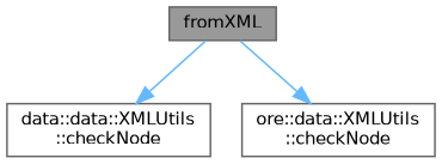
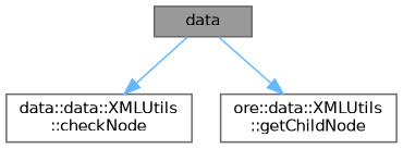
  digraph {
    rankdir=TB
    node [color=grey40 fillcolor=white fontname=Helvetica fontsize=10 shape=box style=filled]
    edge [color=steelblue1 fontname=Helvetica fontsize=10 labelfontname=Helvetica labelfontsize=10 style=solid]
-   n1 [color=gray40 fillcolor=grey60 fontcolor=black height=0.2 label=fromXML width=0.4]
+   n1 [color=gray40 fillcolor=grey60 fontcolor=black height=0.2 label=data width=0.4]
    n2 [height=0.2 label="data::data::XMLUtils\l::checkNode" width=0.4]
-   n3 [height=0.2 label="ore::data::XMLUtils\l::checkNode" width=0.4]
+   n3 [height=0.2 label="ore::data::XMLUtils\l::getChildNode" width=0.4]
    n1 -> n2
    n1 -> n3
  }
